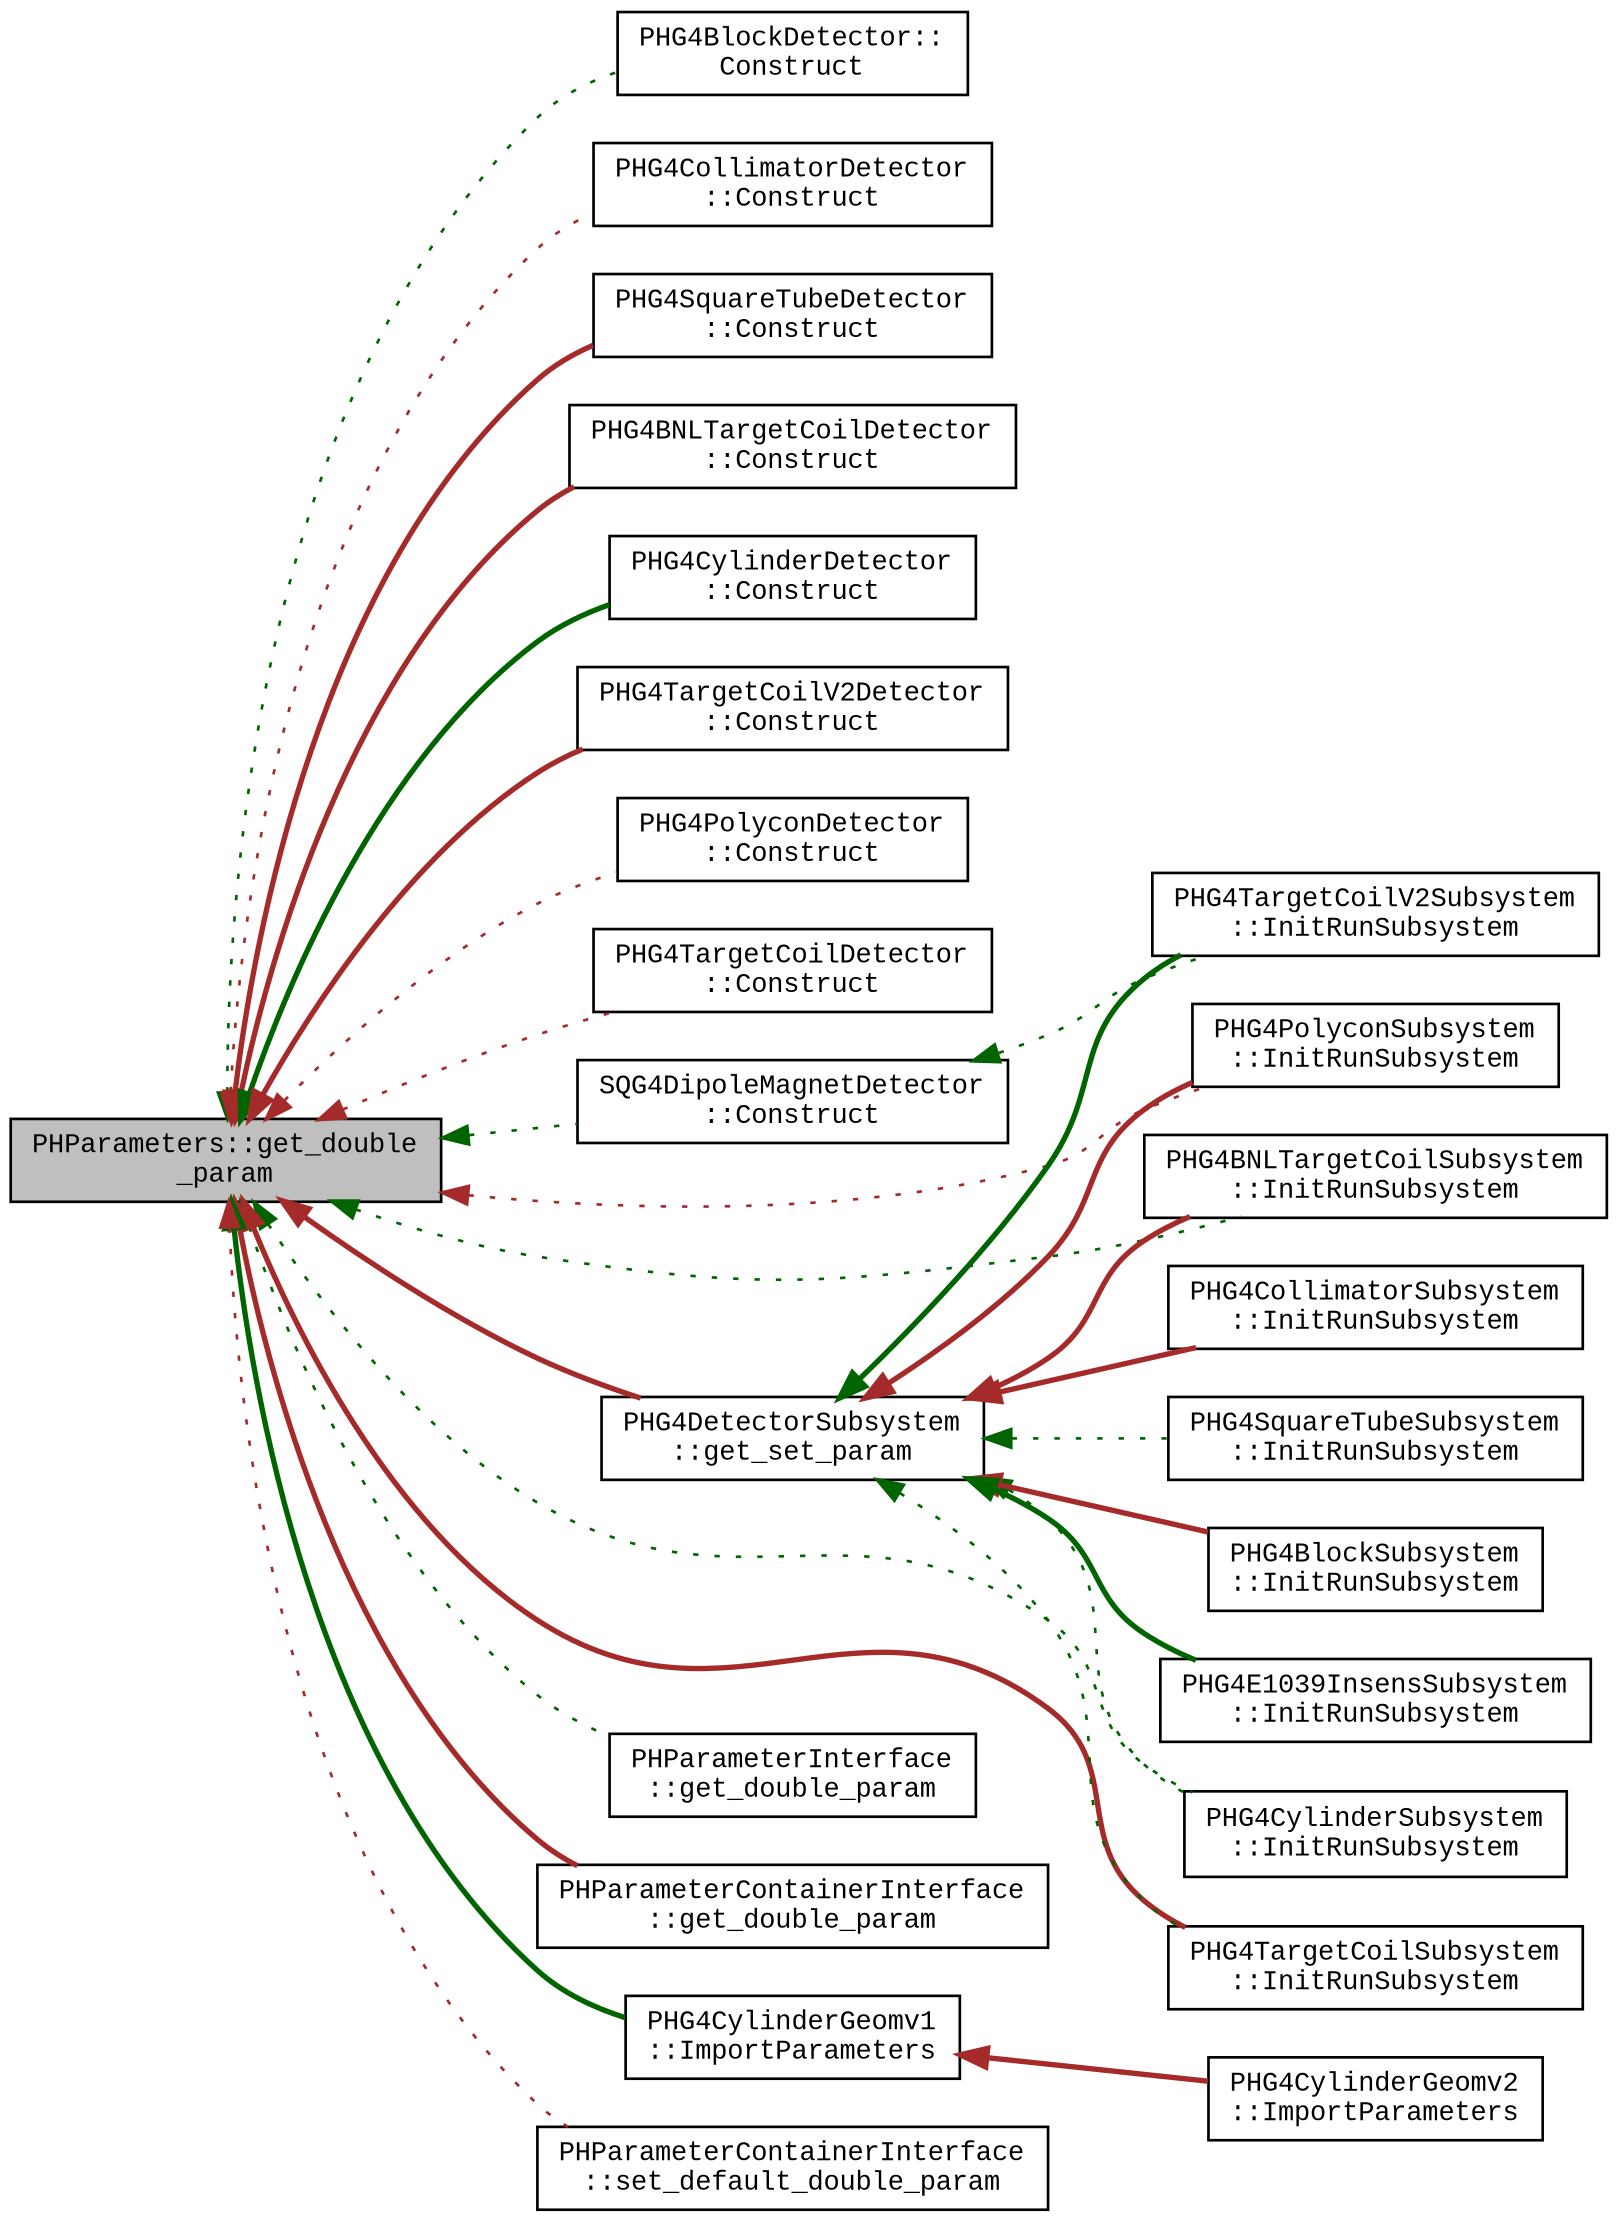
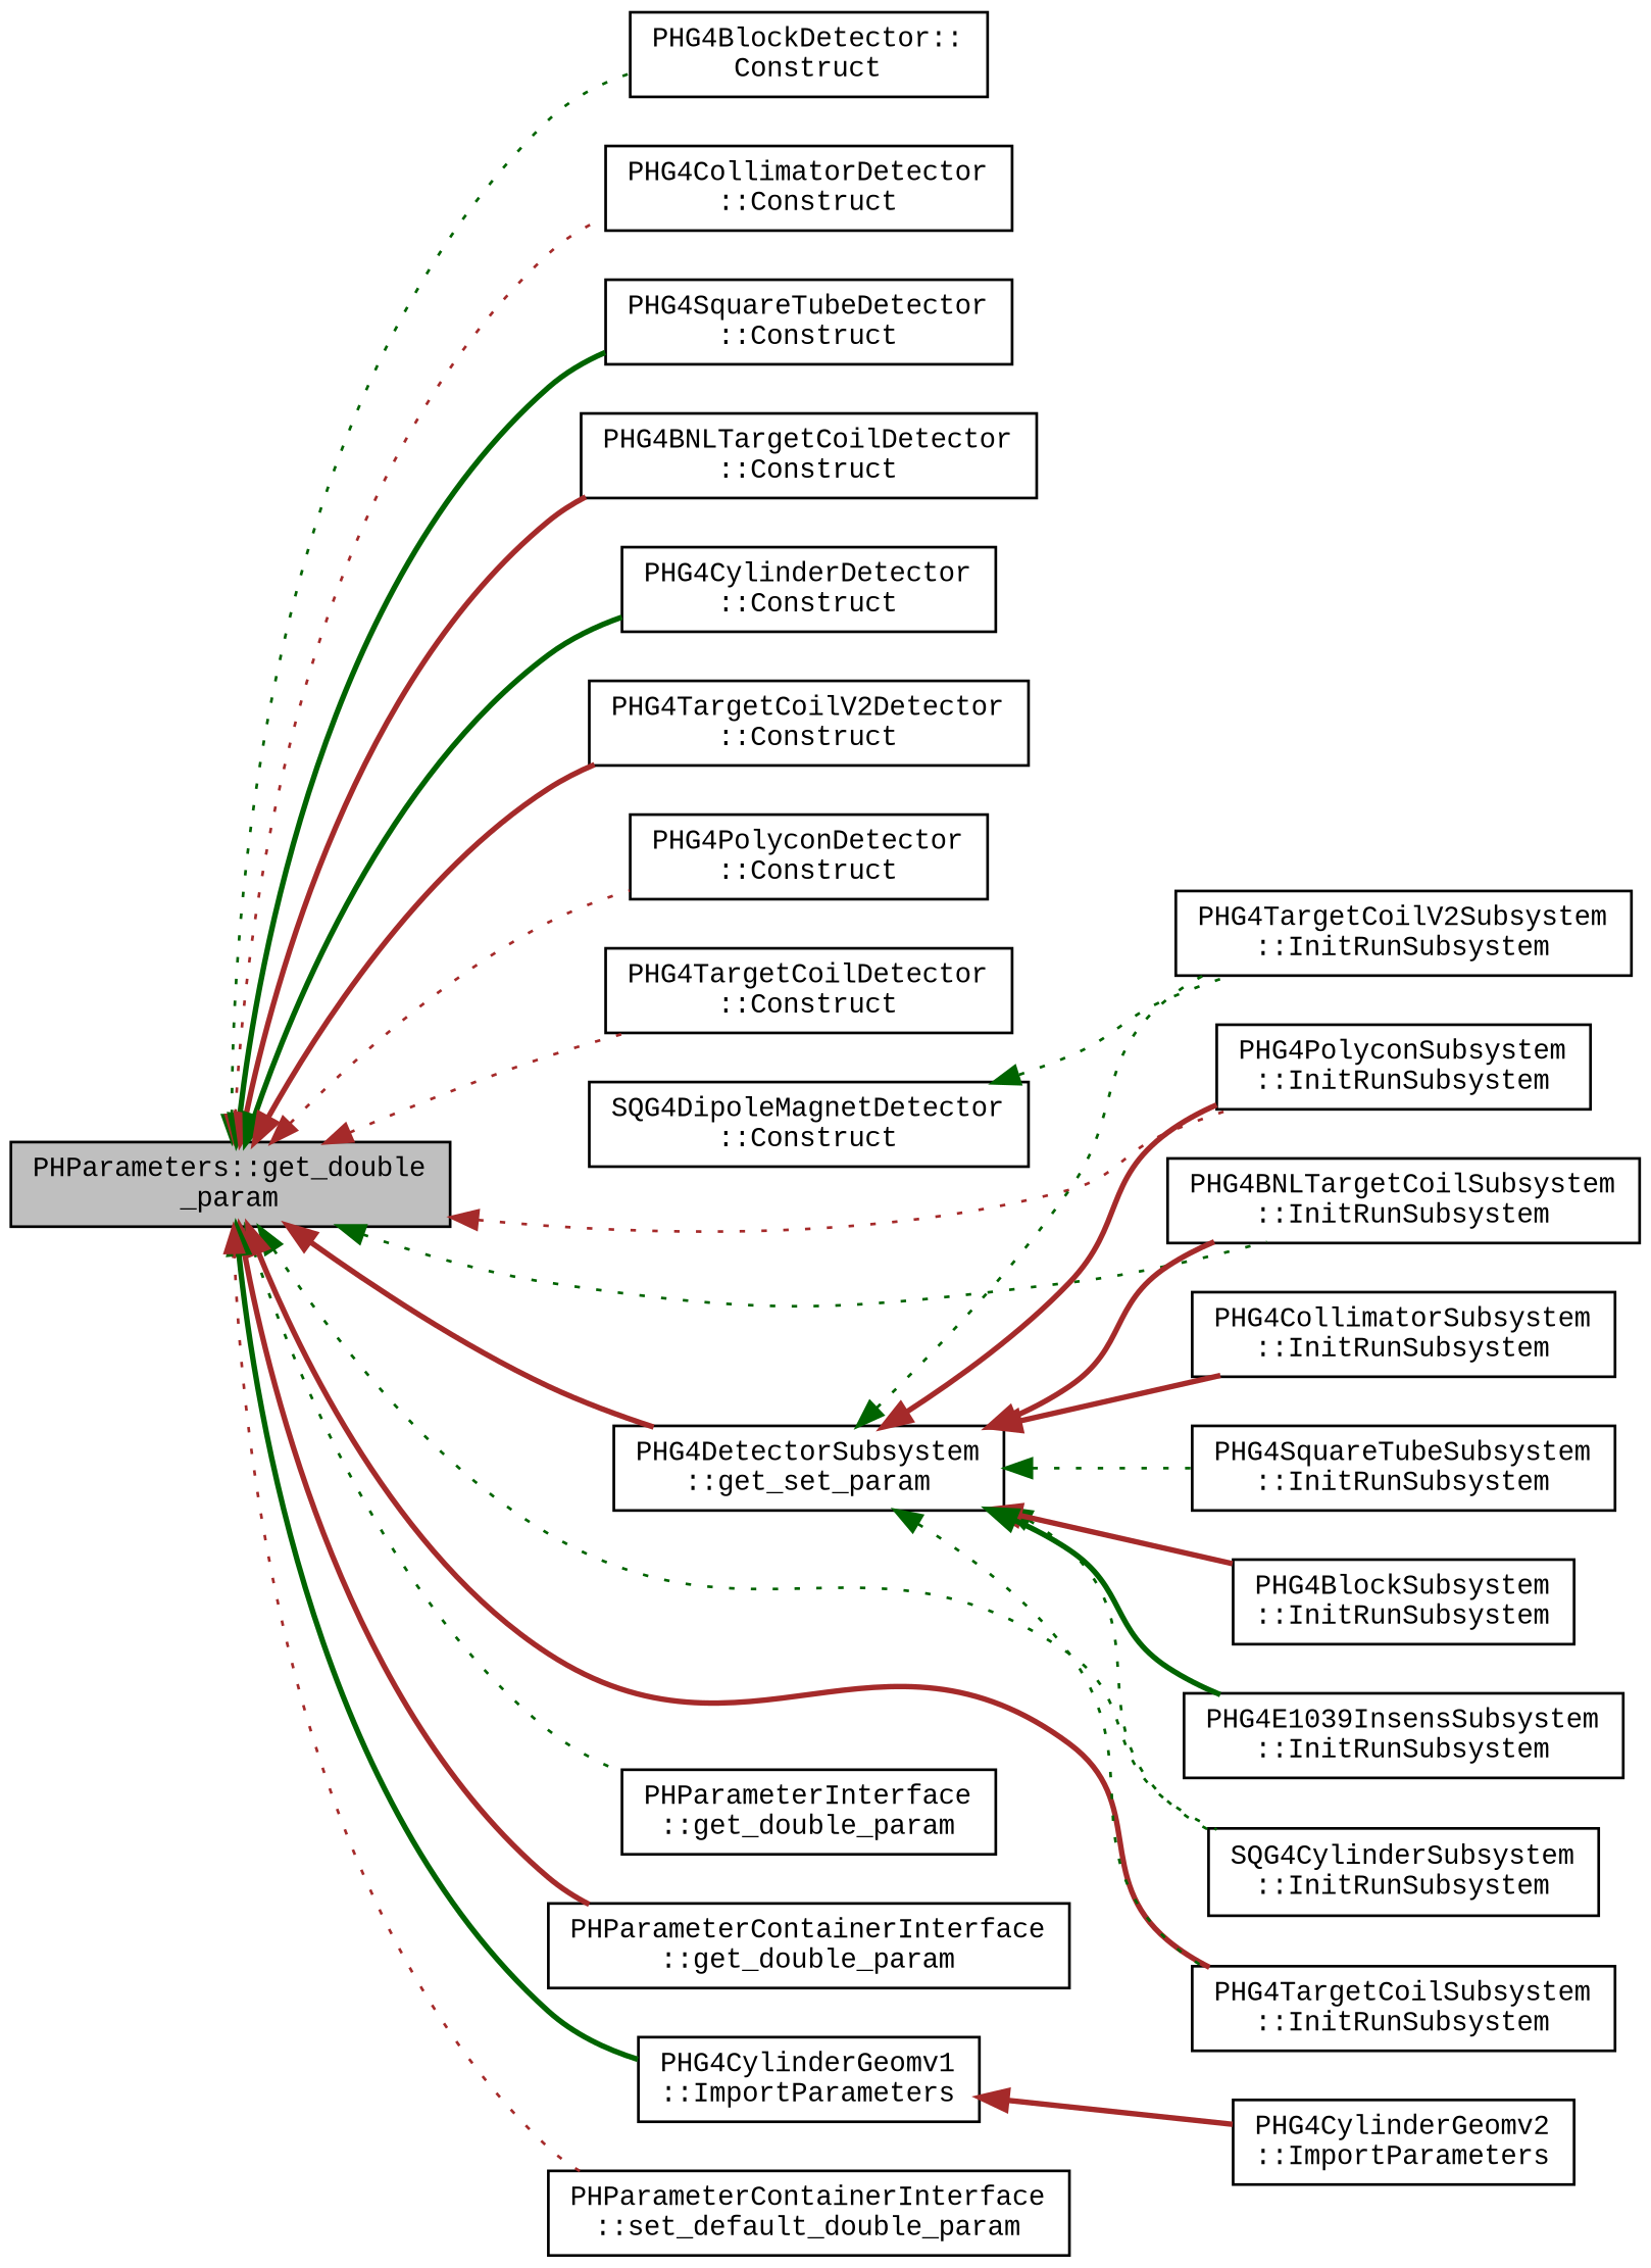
  digraph {
    fontname="Liberation Mono"
    rankdir=LR
    node [color=black fontname="Liberation Mono" fontsize=10 shape=record]
    edge [color=brown dir=back fontname="Liberation Mono" fontsize=10 labelfontname=FreeSans labelfontsize=10 style=bold]
    n1 [fillcolor=grey75 fontcolor=black height=0.2 label="PHParameters::get_double\l_param" style=filled width=0.4]
    n2 [height=0.2 label="PHG4BlockDetector::\lConstruct" width=0.4]
    n3 [height=0.2 label="PHG4CollimatorDetector\l::Construct" width=0.4]
    n4 [height=0.2 label="PHG4SquareTubeDetector\l::Construct" width=0.4]
    n5 [height=0.2 label="PHG4BNLTargetCoilDetector\l::Construct" width=0.4]
    n6 [height=0.2 label="PHG4CylinderDetector\l::Construct" width=0.4]
    n7 [height=0.2 label="PHG4TargetCoilV2Detector\l::Construct" width=0.4]
    n8 [height=0.2 label="PHG4PolyconDetector\l::Construct" width=0.4]
    n9 [height=0.2 label="PHG4TargetCoilDetector\l::Construct" width=0.4]
    n10 [height=0.2 label="SQG4DipoleMagnetDetector\l::Construct" width=0.4]
    n11 [height=0.2 label="PHParameterInterface\l::get_double_param" width=0.4]
    n12 [height=0.2 label="PHParameterContainerInterface\l::get_double_param" width=0.4]
    n13 [height=0.2 label="PHG4DetectorSubsystem\l::get_set_param" width=0.4]
    n14 [height=0.2 label="PHG4PolyconSubsystem\l::InitRunSubsystem" width=0.4]
    n15 [height=0.2 label="PHG4BNLTargetCoilSubsystem\l::InitRunSubsystem" width=0.4]
-   n16 [height=0.2 label="PHG4CylinderSubsystem\l::InitRunSubsystem" width=0.4]
+   n16 [height=0.2 label="SQG4CylinderSubsystem\l::InitRunSubsystem" width=0.4]
    n17 [height=0.2 label="PHG4TargetCoilSubsystem\l::InitRunSubsystem" width=0.4]
    n18 [height=0.2 label="PHG4CylinderGeomv1\l::ImportParameters" width=0.4]
    n19 [height=0.2 label="PHParameterContainerInterface\l::set_default_double_param" width=0.4]
    n20 [height=0.2 label="PHG4TargetCoilV2Subsystem\l::InitRunSubsystem" width=0.4]
    n21 [height=0.2 label="PHG4BlockSubsystem\l::InitRunSubsystem" width=0.4]
    n22 [height=0.2 label="PHG4E1039InsensSubsystem\l::InitRunSubsystem" width=0.4]
    n23 [height=0.2 label="PHG4CollimatorSubsystem\l::InitRunSubsystem" width=0.4]
    n24 [height=0.2 label="PHG4SquareTubeSubsystem\l::InitRunSubsystem" width=0.4]
    n25 [height=0.2 label="PHG4CylinderGeomv2\l::ImportParameters" width=0.4]
    n1 -> n2 [color=darkgreen style=dotted]
    n1 -> n3 [style=dotted]
-   n1 -> n4
+   n1 -> n4 [color=darkgreen]
    n1 -> n5
    n1 -> n6 [color=darkgreen]
    n1 -> n7
    n1 -> n8 [style=dotted]
    n1 -> n9 [style=dotted]
-   n1 -> n10 [color=darkgreen style=dotted]
    n1 -> n11 [color=darkgreen style=dotted]
    n1 -> n12
    n1 -> n13
    n1 -> n14 [style=dotted]
    n1 -> n15 [color=darkgreen style=dotted]
    n1 -> n16 [color=darkgreen style=dotted]
    n1 -> n17
    n1 -> n18 [color=darkgreen]
    n1 -> n19 [style=dotted]
    n10 -> n20 [color=darkgreen style=dotted]
    n13 -> n14
    n13 -> n15
    n13 -> n16 [color=darkgreen style=dotted]
    n13 -> n17 [color=darkgreen style=dotted]
-   n13 -> n20 [color=darkgreen]
+   n13 -> n20 [color=darkgreen style=dotted]
    n13 -> n21
    n13 -> n22 [color=darkgreen]
    n13 -> n23
    n13 -> n24 [color=darkgreen style=dotted]
    n18 -> n25
  }
